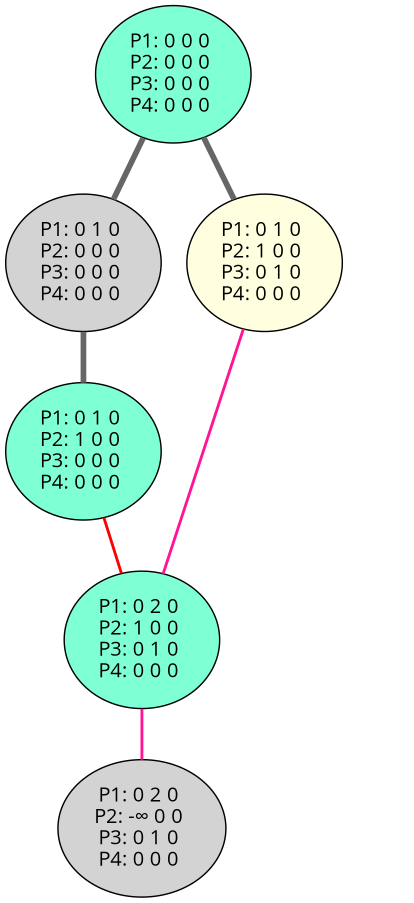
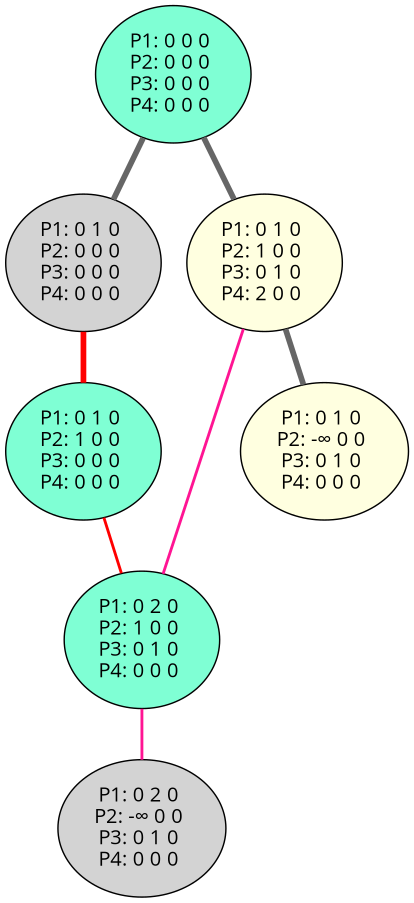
  graph {
    color=black
    fontname="Open Sans"
    node [fillcolor=aquamarine fontname="Open Sans" style=filled]
    edge [color=gray40 fontname="Open Sans" penwidth=4.0 style=bold]
    n1 [label="P1: 0 0 0 \nP2: 0 0 0 \nP3: 0 0 0 \nP4: 0 0 0 \n"]
    n2 [fillcolor=lightgrey label="P1: 0 1 0 \nP2: 0 0 0 \nP3: 0 0 0 \nP4: 0 0 0 \n"]
-   n3 [fillcolor=lightyellow label="P1: 0 1 0 \nP2: 1 0 0 \nP3: 0 1 0 \nP4: 0 0 0 \n"]
+   n3 [fillcolor=lightyellow label="P1: 0 1 0 \nP2: 1 0 0 \nP3: 0 1 0 \nP4: 2 0 0 \n"]
    n4 [label="P1: 0 1 0 \nP2: 1 0 0 \nP3: 0 0 0 \nP4: 0 0 0 \n"]
    n5 [label="P1: 0 2 0 \nP2: 1 0 0 \nP3: 0 1 0 \nP4: 0 0 0 \n"]
+   n6 [fillcolor=lightyellow label="P1: 0 1 0 \nP2: -∞ 0 0 \nP3: 0 1 0 \nP4: 0 0 0 \n"]
    n7 [fillcolor=lightgrey label="P1: 0 2 0 \nP2: -∞ 0 0 \nP3: 0 1 0 \nP4: 0 0 0 \n"]
    n1 -- n2
    n1 -- n3
-   n2 -- n4
+   n2 -- n4 [color=red]
    n3 -- n5 [color=deeppink penwidth=""]
+   n3 -- n6
    n4 -- n5 [color=red penwidth=""]
    n5 -- n7 [color=deeppink penwidth=""]
  }
